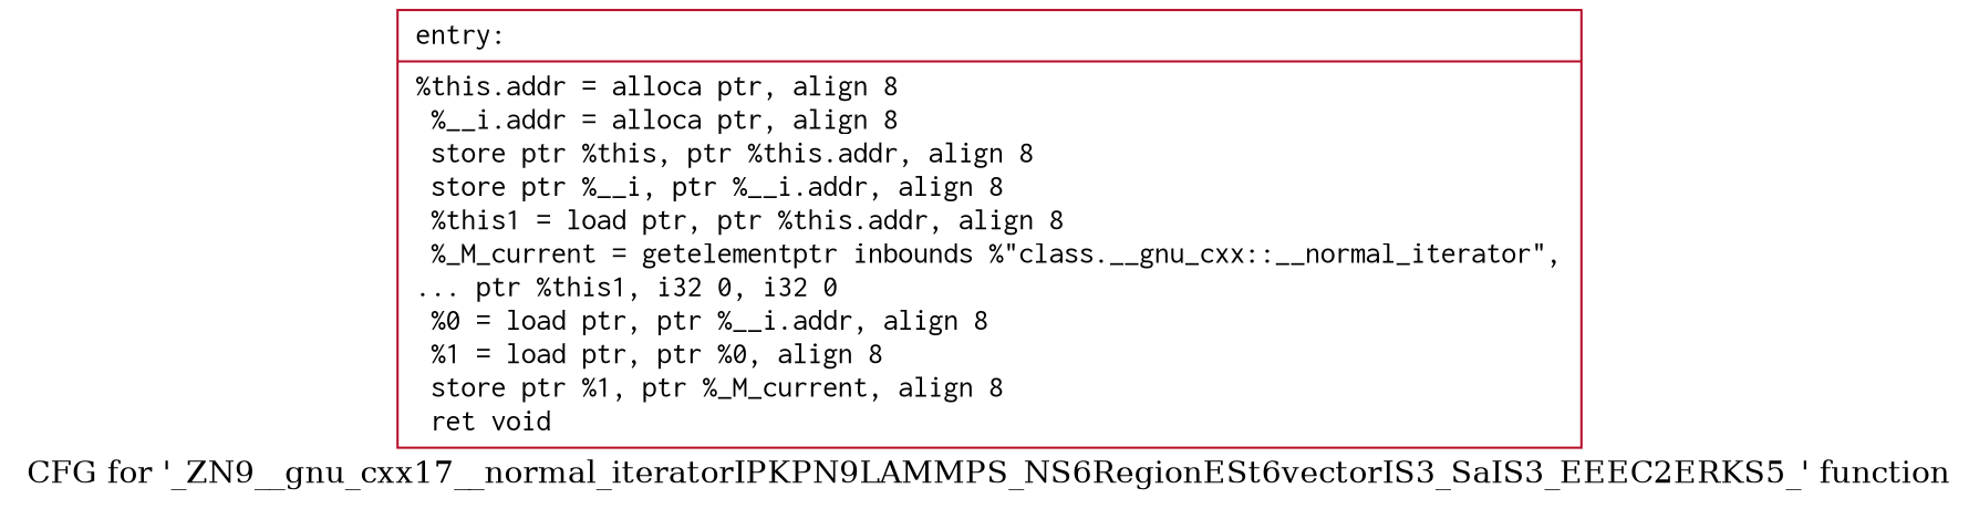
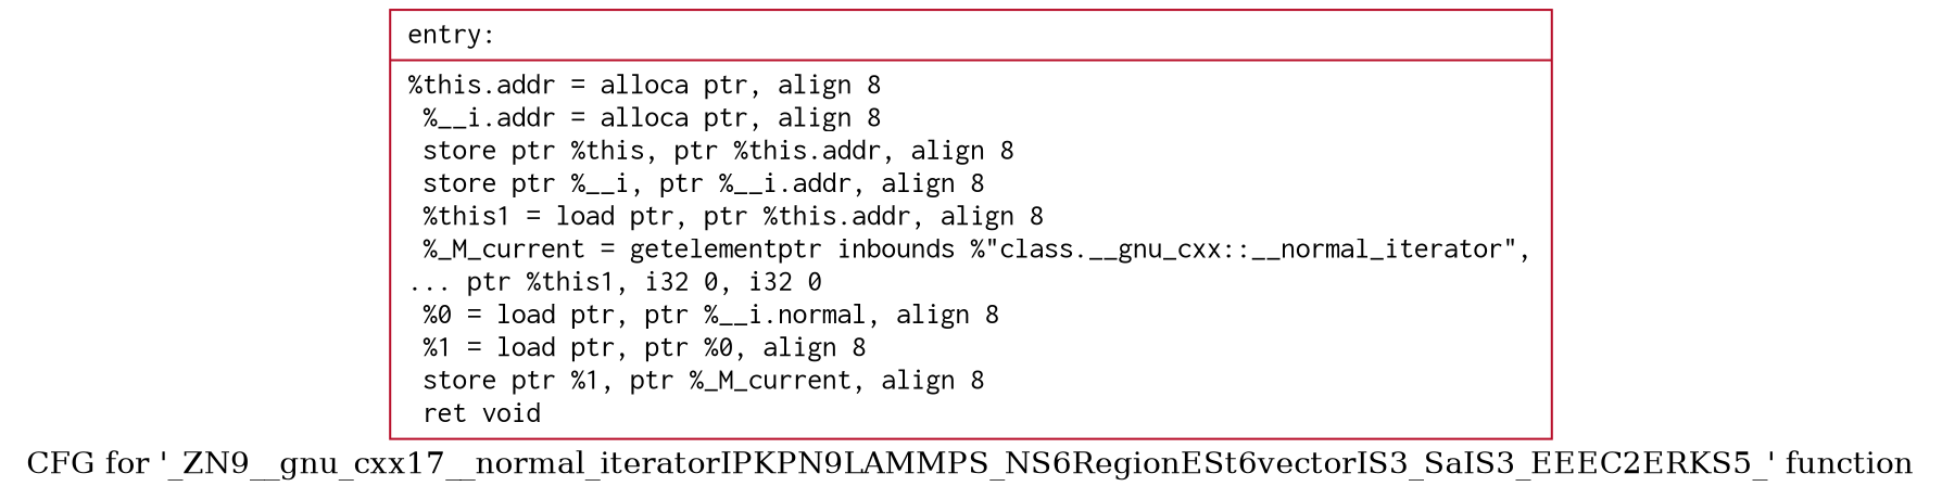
  digraph {
    label="CFG for '_ZN9__gnu_cxx17__normal_iteratorIPKPN9LAMMPS_NS6RegionESt6vectorIS3_SaIS3_EEEC2ERKS5_' function"
-   n1 [color="#b70d28ff" fillcolor=white fontname=Courier label="{entry:\l|  %this.addr = alloca ptr, align 8\l  %__i.addr = alloca ptr, align 8\l  store ptr %this, ptr %this.addr, align 8\l  store ptr %__i, ptr %__i.addr, align 8\l  %this1 = load ptr, ptr %this.addr, align 8\l  %_M_current = getelementptr inbounds %\"class.__gnu_cxx::__normal_iterator\",\l... ptr %this1, i32 0, i32 0\l  %0 = load ptr, ptr %__i.addr, align 8\l  %1 = load ptr, ptr %0, align 8\l  store ptr %1, ptr %_M_current, align 8\l  ret void\l}" shape=record style=filled]
+   n1 [color="#b70d28ff" fillcolor=white fontname=Courier label="{entry:\l|  %this.addr = alloca ptr, align 8\l  %__i.addr = alloca ptr, align 8\l  store ptr %this, ptr %this.addr, align 8\l  store ptr %__i, ptr %__i.addr, align 8\l  %this1 = load ptr, ptr %this.addr, align 8\l  %_M_current = getelementptr inbounds %\"class.__gnu_cxx::__normal_iterator\",\l... ptr %this1, i32 0, i32 0\l  %0 = load ptr, ptr %__i.normal, align 8\l  %1 = load ptr, ptr %0, align 8\l  store ptr %1, ptr %_M_current, align 8\l  ret void\l}" shape=record style=filled]
  }
